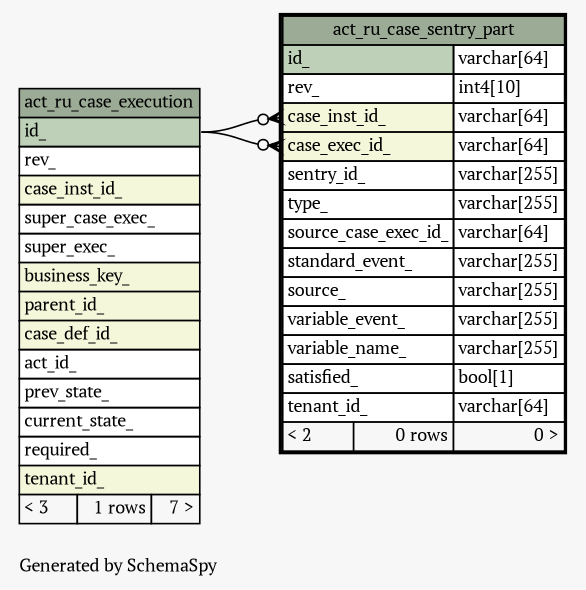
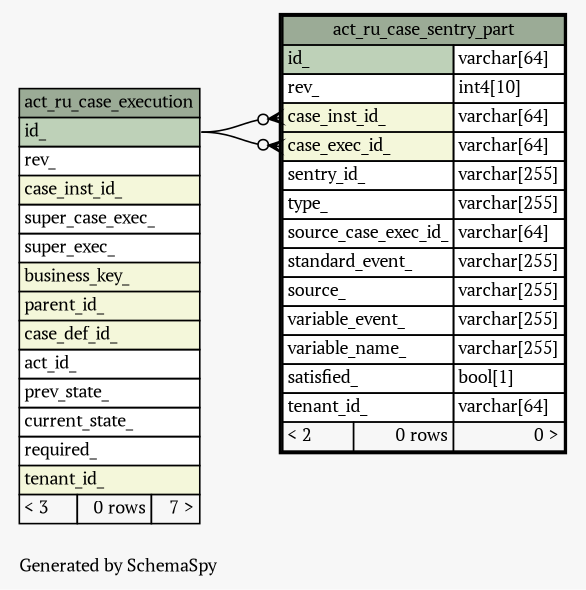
  digraph {
    bgcolor="#f7f7f7"
    fontname="PT Serif"
    fontsize=11
    label="\nGenerated by SchemaSpy"
    labeljust=l
    nodesep=0.18
    rankdir=RL
    ranksep=0.46
    node [fontname="PT Serif" fontsize=11 shape=plaintext]
    edge [arrowhead=none arrowsize=0.8 arrowtail=crowodot dir=back headport="id_:e" fontname="PT Serif"]
    n1 [label=<     <TABLE BORDER="2" CELLBORDER="1" CELLSPACING="0" BGCOLOR="#ffffff">       <TR><TD COLSPAN="3" BGCOLOR="#9bab96" ALIGN="CENTER">act_ru_case_sentry_part</TD></TR>       <TR><TD PORT="id_" COLSPAN="2" BGCOLOR="#bed1b8" ALIGN="LEFT">id_</TD><TD PORT="id_.type" ALIGN="LEFT">varchar[64]</TD></TR>       <TR><TD PORT="rev_" COLSPAN="2" ALIGN="LEFT">rev_</TD><TD PORT="rev_.type" ALIGN="LEFT">int4[10]</TD></TR>       <TR><TD PORT="case_inst_id_" COLSPAN="2" BGCOLOR="#f4f7da" ALIGN="LEFT">case_inst_id_</TD><TD PORT="case_inst_id_.type" ALIGN="LEFT">varchar[64]</TD></TR>       <TR><TD PORT="case_exec_id_" COLSPAN="2" BGCOLOR="#f4f7da" ALIGN="LEFT">case_exec_id_</TD><TD PORT="case_exec_id_.type" ALIGN="LEFT">varchar[64]</TD></TR>       <TR><TD PORT="sentry_id_" COLSPAN="2" ALIGN="LEFT">sentry_id_</TD><TD PORT="sentry_id_.type" ALIGN="LEFT">varchar[255]</TD></TR>       <TR><TD PORT="type_" COLSPAN="2" ALIGN="LEFT">type_</TD><TD PORT="type_.type" ALIGN="LEFT">varchar[255]</TD></TR>       <TR><TD PORT="source_case_exec_id_" COLSPAN="2" ALIGN="LEFT">source_case_exec_id_</TD><TD PORT="source_case_exec_id_.type" ALIGN="LEFT">varchar[64]</TD></TR>       <TR><TD PORT="standard_event_" COLSPAN="2" ALIGN="LEFT">standard_event_</TD><TD PORT="standard_event_.type" ALIGN="LEFT">varchar[255]</TD></TR>       <TR><TD PORT="source_" COLSPAN="2" ALIGN="LEFT">source_</TD><TD PORT="source_.type" ALIGN="LEFT">varchar[255]</TD></TR>       <TR><TD PORT="variable_event_" COLSPAN="2" ALIGN="LEFT">variable_event_</TD><TD PORT="variable_event_.type" ALIGN="LEFT">varchar[255]</TD></TR>       <TR><TD PORT="variable_name_" COLSPAN="2" ALIGN="LEFT">variable_name_</TD><TD PORT="variable_name_.type" ALIGN="LEFT">varchar[255]</TD></TR>       <TR><TD PORT="satisfied_" COLSPAN="2" ALIGN="LEFT">satisfied_</TD><TD PORT="satisfied_.type" ALIGN="LEFT">bool[1]</TD></TR>       <TR><TD PORT="tenant_id_" COLSPAN="2" ALIGN="LEFT">tenant_id_</TD><TD PORT="tenant_id_.type" ALIGN="LEFT">varchar[64]</TD></TR>       <TR><TD ALIGN="LEFT" BGCOLOR="#f7f7f7">&lt; 2</TD><TD ALIGN="RIGHT" BGCOLOR="#f7f7f7">0 rows</TD><TD ALIGN="RIGHT" BGCOLOR="#f7f7f7">0 &gt;</TD></TR>     </TABLE>>]
-   n2 [label=<     <TABLE BORDER="0" CELLBORDER="1" CELLSPACING="0" BGCOLOR="#ffffff">       <TR><TD COLSPAN="3" BGCOLOR="#9bab96" ALIGN="CENTER">act_ru_case_execution</TD></TR>       <TR><TD PORT="id_" COLSPAN="3" BGCOLOR="#bed1b8" ALIGN="LEFT">id_</TD></TR>       <TR><TD PORT="rev_" COLSPAN="3" ALIGN="LEFT">rev_</TD></TR>       <TR><TD PORT="case_inst_id_" COLSPAN="3" BGCOLOR="#f4f7da" ALIGN="LEFT">case_inst_id_</TD></TR>       <TR><TD PORT="super_case_exec_" COLSPAN="3" ALIGN="LEFT">super_case_exec_</TD></TR>       <TR><TD PORT="super_exec_" COLSPAN="3" ALIGN="LEFT">super_exec_</TD></TR>       <TR><TD PORT="business_key_" COLSPAN="3" BGCOLOR="#f4f7da" ALIGN="LEFT">business_key_</TD></TR>       <TR><TD PORT="parent_id_" COLSPAN="3" BGCOLOR="#f4f7da" ALIGN="LEFT">parent_id_</TD></TR>       <TR><TD PORT="case_def_id_" COLSPAN="3" BGCOLOR="#f4f7da" ALIGN="LEFT">case_def_id_</TD></TR>       <TR><TD PORT="act_id_" COLSPAN="3" ALIGN="LEFT">act_id_</TD></TR>       <TR><TD PORT="prev_state_" COLSPAN="3" ALIGN="LEFT">prev_state_</TD></TR>       <TR><TD PORT="current_state_" COLSPAN="3" ALIGN="LEFT">current_state_</TD></TR>       <TR><TD PORT="required_" COLSPAN="3" ALIGN="LEFT">required_</TD></TR>       <TR><TD PORT="tenant_id_" COLSPAN="3" BGCOLOR="#f4f7da" ALIGN="LEFT">tenant_id_</TD></TR>       <TR><TD ALIGN="LEFT" BGCOLOR="#f7f7f7">&lt; 3</TD><TD ALIGN="RIGHT" BGCOLOR="#f7f7f7">1 rows</TD><TD ALIGN="RIGHT" BGCOLOR="#f7f7f7">7 &gt;</TD></TR>     </TABLE>>]
+   n2 [label=<     <TABLE BORDER="0" CELLBORDER="1" CELLSPACING="0" BGCOLOR="#ffffff">       <TR><TD COLSPAN="3" BGCOLOR="#9bab96" ALIGN="CENTER">act_ru_case_execution</TD></TR>       <TR><TD PORT="id_" COLSPAN="3" BGCOLOR="#bed1b8" ALIGN="LEFT">id_</TD></TR>       <TR><TD PORT="rev_" COLSPAN="3" ALIGN="LEFT">rev_</TD></TR>       <TR><TD PORT="case_inst_id_" COLSPAN="3" BGCOLOR="#f4f7da" ALIGN="LEFT">case_inst_id_</TD></TR>       <TR><TD PORT="super_case_exec_" COLSPAN="3" ALIGN="LEFT">super_case_exec_</TD></TR>       <TR><TD PORT="super_exec_" COLSPAN="3" ALIGN="LEFT">super_exec_</TD></TR>       <TR><TD PORT="business_key_" COLSPAN="3" BGCOLOR="#f4f7da" ALIGN="LEFT">business_key_</TD></TR>       <TR><TD PORT="parent_id_" COLSPAN="3" BGCOLOR="#f4f7da" ALIGN="LEFT">parent_id_</TD></TR>       <TR><TD PORT="case_def_id_" COLSPAN="3" BGCOLOR="#f4f7da" ALIGN="LEFT">case_def_id_</TD></TR>       <TR><TD PORT="act_id_" COLSPAN="3" ALIGN="LEFT">act_id_</TD></TR>       <TR><TD PORT="prev_state_" COLSPAN="3" ALIGN="LEFT">prev_state_</TD></TR>       <TR><TD PORT="current_state_" COLSPAN="3" ALIGN="LEFT">current_state_</TD></TR>       <TR><TD PORT="required_" COLSPAN="3" ALIGN="LEFT">required_</TD></TR>       <TR><TD PORT="tenant_id_" COLSPAN="3" BGCOLOR="#f4f7da" ALIGN="LEFT">tenant_id_</TD></TR>       <TR><TD ALIGN="LEFT" BGCOLOR="#f7f7f7">&lt; 3</TD><TD ALIGN="RIGHT" BGCOLOR="#f7f7f7">0 rows</TD><TD ALIGN="RIGHT" BGCOLOR="#f7f7f7">7 &gt;</TD></TR>     </TABLE>>]
    n1 -> n2 [tailport="case_exec_id_:w"]
    n1 -> n2 [tailport="case_inst_id_:w"]
  }
